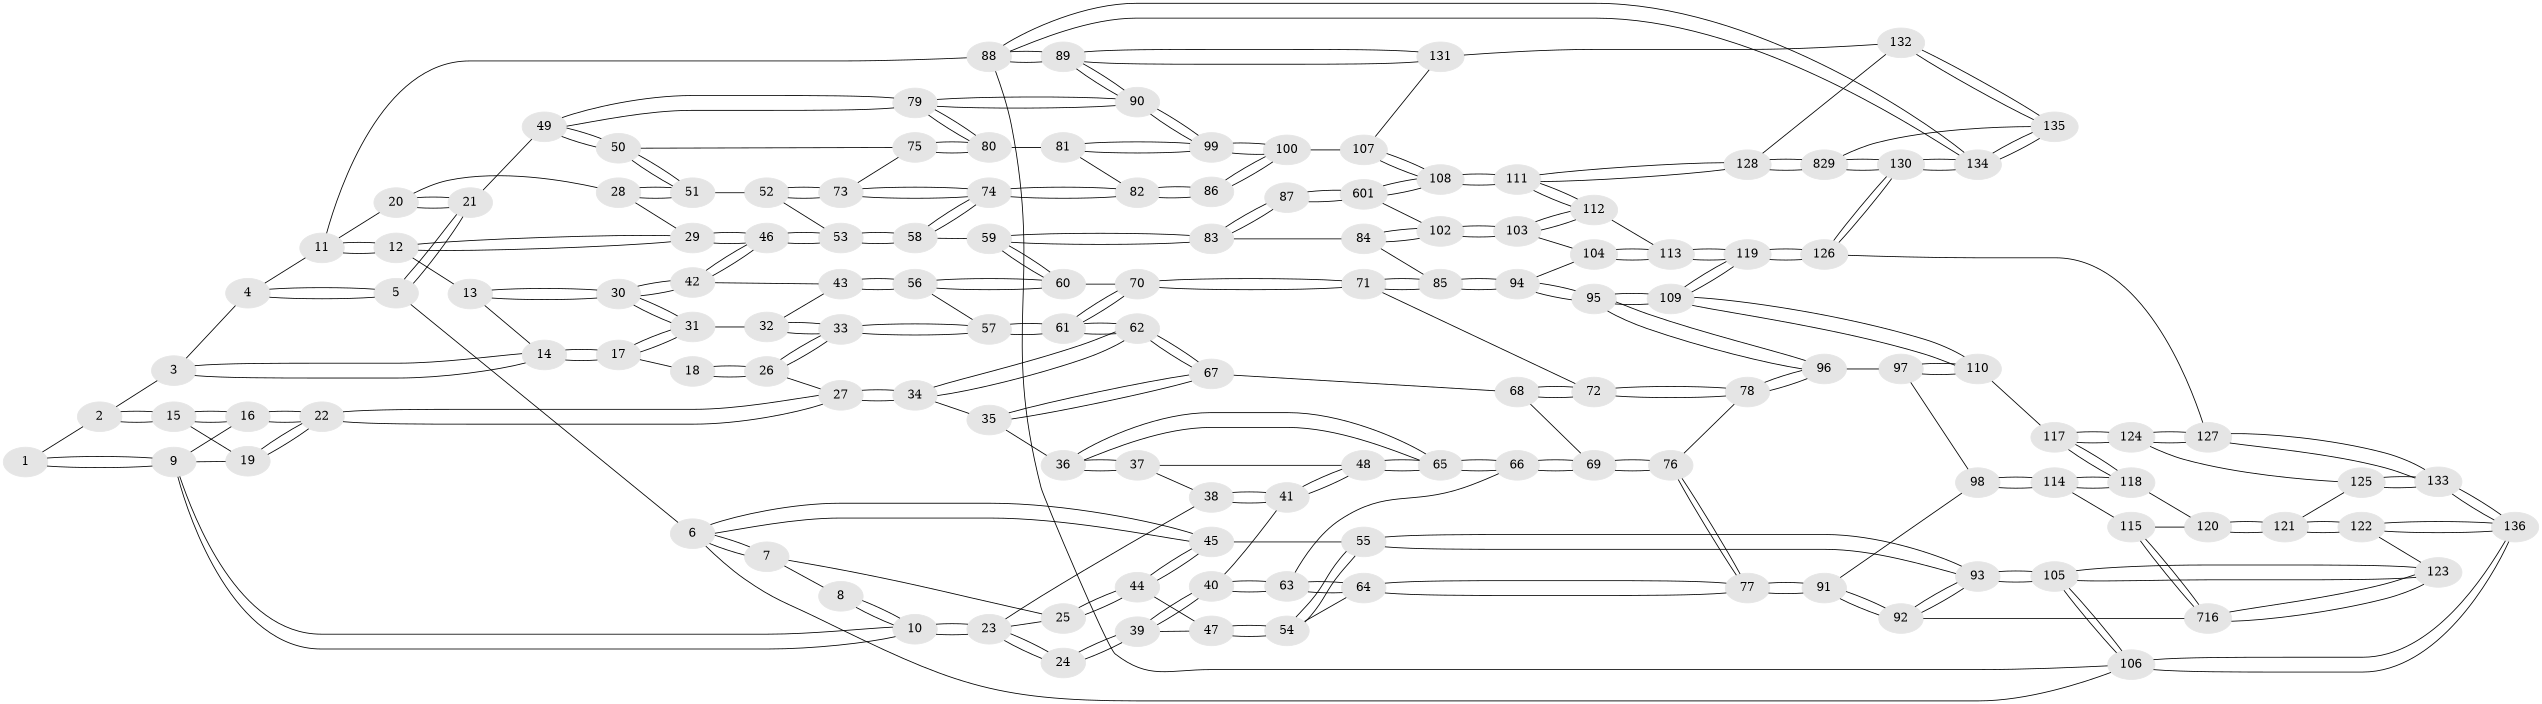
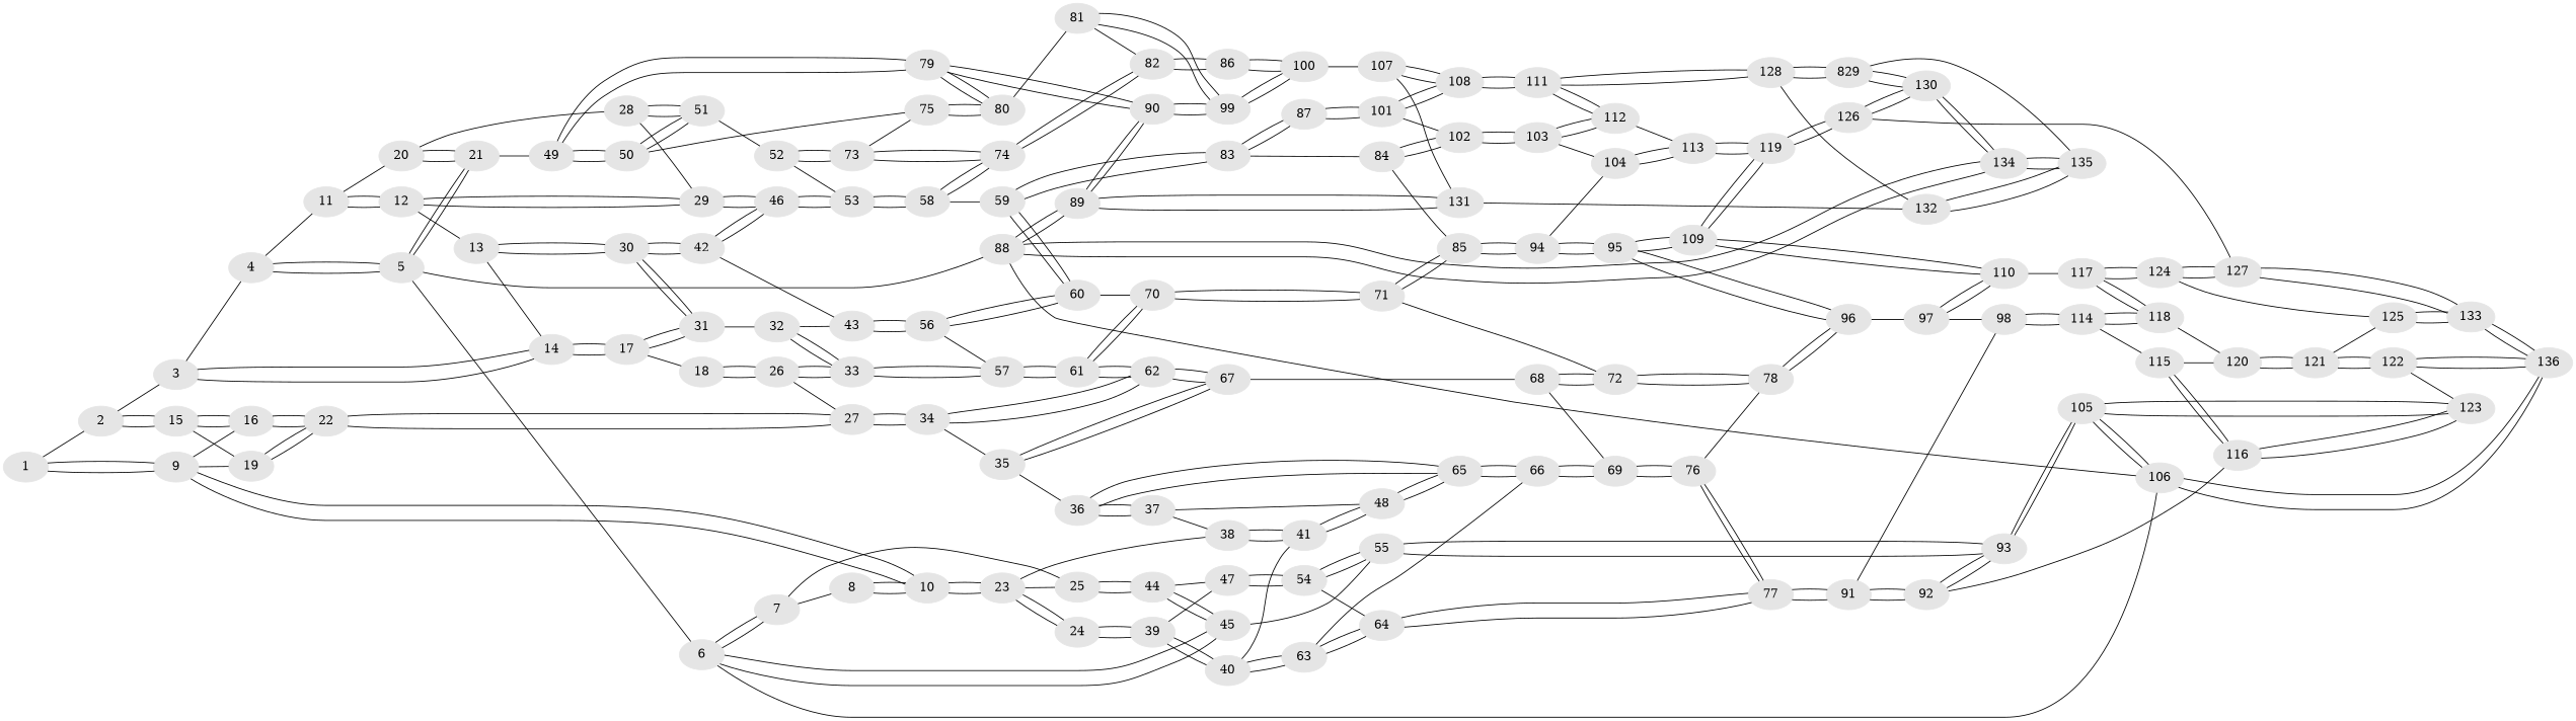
  graph {
    rankdir=LR
    node [color=gray90 style=filled]
    1
    2
    9
    3
    15
    10
    16
    19
    4
    14
    5
    11
    17
    6
    21
    88
    12
    20
    7
    45
    106
    49
    89
    134
    8
    25
    55
    136
    44
    23
    22
    24
    38
    13
    29
    28
    30
    46
    31
    42
    18
    27
    26
    32
    33
    51
    50
    79
    34
    39
    41
    40
    47
    57
    35
    62
    52
    53
    43
    56
    61
    36
    67
    37
    65
    68
    48
    66
    63
    54
    64
    60
    93
    58
    75
    80
    90
    73
    74
    59
    77
    105
    70
    83
    82
    84
    87
    71
    69
    91
    76
    72
    78
    85
    94
    96
    86
    81
    92
    98
    97
    99
    100
    102
-   101 [label=601]
+   101
    103
    95
    104
    107
    108
    131
    135
    132
-   116 [label=716]
+   116
    114
    123
    109
    113
    110
    119
    117
    115
    118
    111
    112
    128
    126
    124
    n129 [label=829]
    120
    121
    125
    127
    130
    122
    133
    1 -- 2
    1 -- 9
    1 -- 9
    2 -- 3
    2 -- 15
    2 -- 15
    9 -- 10
    9 -- 10
    9 -- 16
    9 -- 19
    3 -- 4
    3 -- 14
    3 -- 14
    15 -- 16
    15 -- 16
    15 -- 19
    10 -- 23
    10 -- 23
    16 -- 22
    16 -- 22
    19 -- 22
    19 -- 22
    4 -- 5
    4 -- 5
    4 -- 11
    14 -- 17
    14 -- 17
    5 -- 6
    5 -- 21
    5 -- 21
-   11 -- 88
+   5 -- 88
    11 -- 12
    11 -- 12
    11 -- 20
    17 -- 31
    17 -- 31
    17 -- 18
    6 -- 7
    6 -- 7
    6 -- 45
    6 -- 45
    6 -- 106
    21 -- 49
    88 -- 106
    88 -- 89
    88 -- 89
    88 -- 134
    88 -- 134
    12 -- 13
    12 -- 29
    12 -- 29
    20 -- 21
    20 -- 21
    20 -- 28
    7 -- 8
    7 -- 25
    45 -- 55
    106 -- 136
    106 -- 136
    49 -- 50
    49 -- 50
    49 -- 79
    49 -- 79
    89 -- 90
    89 -- 90
    89 -- 131
    89 -- 131
    134 -- 135
    134 -- 135
    8 -- 10
    8 -- 10
    25 -- 44
    25 -- 44
    55 -- 93
    55 -- 93
    44 -- 45
    44 -- 45
    44 -- 47
    23 -- 25
    23 -- 24
    23 -- 24
    23 -- 38
    22 -- 27
    22 -- 27
    24 -- 39
    24 -- 39
    38 -- 41
    38 -- 41
    13 -- 14
    13 -- 30
    13 -- 30
    29 -- 46
    29 -- 46
    28 -- 29
    28 -- 51
    28 -- 51
    30 -- 31
    30 -- 31
    30 -- 42
    30 -- 42
    46 -- 53
    46 -- 53
    31 -- 32
    42 -- 46
    42 -- 46
    42 -- 43
    18 -- 26
    18 -- 26
    27 -- 34
    27 -- 34
    26 -- 27
    26 -- 33
    26 -- 33
    32 -- 33
    32 -- 33
    32 -- 43
    33 -- 57
    33 -- 57
    51 -- 52
    50 -- 51
    50 -- 51
    50 -- 75
    79 -- 80
    79 -- 80
    79 -- 90
    79 -- 90
    34 -- 35
    34 -- 62
    34 -- 62
    39 -- 40
    39 -- 40
    39 -- 47
    41 -- 48
    41 -- 48
    40 -- 41
    40 -- 63
    40 -- 63
    47 -- 54
    47 -- 54
    57 -- 61
    57 -- 61
    35 -- 36
    35 -- 67
    35 -- 67
    62 -- 67
    62 -- 67
    52 -- 53
    52 -- 73
    52 -- 73
    53 -- 58
    53 -- 58
    43 -- 56
    43 -- 56
    56 -- 57
    56 -- 60
    56 -- 60
    61 -- 62
    61 -- 62
    61 -- 70
    61 -- 70
    36 -- 37
    36 -- 37
    36 -- 65
    36 -- 65
    67 -- 68
    37 -- 38
    37 -- 48
    65 -- 66
    65 -- 66
    68 -- 69
    68 -- 72
    68 -- 72
    48 -- 65
    48 -- 65
    66 -- 69
    66 -- 69
    63 -- 66
    63 -- 64
    63 -- 64
    54 -- 55
    54 -- 55
    54 -- 64
    64 -- 77
    64 -- 77
    60 -- 70
    93 -- 105
    93 -- 105
    58 -- 74
    58 -- 74
    58 -- 59
    75 -- 80
    75 -- 80
    80 -- 81
    90 -- 99
    90 -- 99
    73 -- 75
    73 -- 74
    73 -- 74
    74 -- 82
    74 -- 82
    59 -- 60
    59 -- 60
    59 -- 83
    59 -- 83
    77 -- 91
    77 -- 91
    105 -- 106
    105 -- 106
    105 -- 123
    105 -- 123
    70 -- 71
    70 -- 71
    83 -- 84
    83 -- 87
    83 -- 87
    82 -- 86
    82 -- 86
    84 -- 85
    84 -- 102
    84 -- 102
    87 -- 101
    87 -- 101
    71 -- 72
    71 -- 85
    71 -- 85
    69 -- 76
    69 -- 76
    91 -- 92
    91 -- 92
    91 -- 98
    76 -- 77
    76 -- 77
    76 -- 78
    72 -- 78
    72 -- 78
    78 -- 96
    78 -- 96
    85 -- 94
    85 -- 94
    94 -- 95
    94 -- 95
    94 -- 104
    96 -- 97
    86 -- 100
    86 -- 100
    81 -- 82
    81 -- 99
    81 -- 99
    92 -- 93
    92 -- 93
    92 -- 116
    98 -- 114
    98 -- 114
    97 -- 98
    97 -- 110
    97 -- 110
    99 -- 100
    99 -- 100
    100 -- 107
    102 -- 103
    102 -- 103
    101 -- 102
    101 -- 108
    101 -- 108
    103 -- 104
    103 -- 112
    103 -- 112
    95 -- 96
    95 -- 96
    95 -- 109
    95 -- 109
    104 -- 113
    104 -- 113
    107 -- 108
    107 -- 108
    107 -- 131
    108 -- 111
    108 -- 111
    131 -- 132
    132 -- 135
    132 -- 135
    116 -- 123
    116 -- 123
    114 -- 115
    114 -- 118
    114 -- 118
    109 -- 110
    109 -- 110
    109 -- 119
    109 -- 119
    113 -- 119
    113 -- 119
    110 -- 117
    119 -- 126
    119 -- 126
    117 -- 118
    117 -- 118
    117 -- 124
    117 -- 124
    115 -- 116
    115 -- 116
    115 -- 120
    118 -- 120
    111 -- 112
    111 -- 112
    111 -- 128
    111 -- 128
    112 -- 113
    128 -- 132
    128 -- n129
    128 -- n129
    126 -- 127
    126 -- 130
    126 -- 130
    124 -- 125
    124 -- 127
    124 -- 127
    n129 -- 135
    n129 -- 130
    n129 -- 130
    120 -- 121
    120 -- 121
    121 -- 125
    121 -- 122
    121 -- 122
    125 -- 133
    125 -- 133
    127 -- 133
    127 -- 133
    130 -- 134
    130 -- 134
    122 -- 136
    122 -- 136
    122 -- 123
    133 -- 136
    133 -- 136
  }
